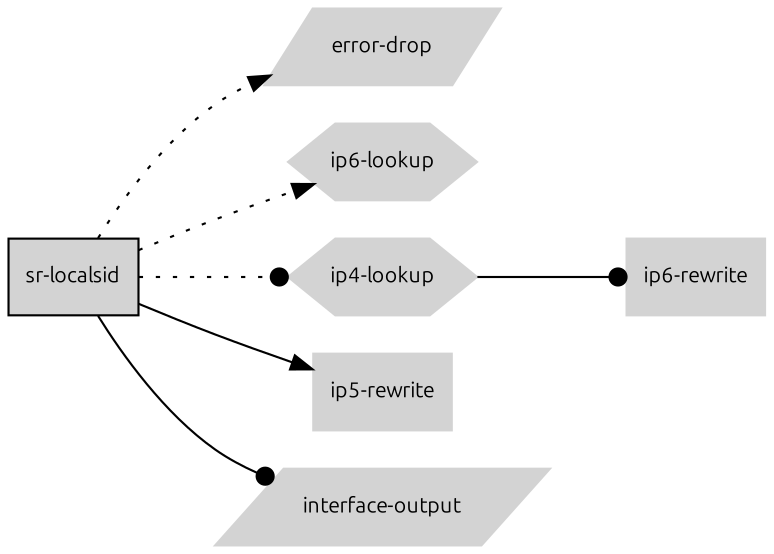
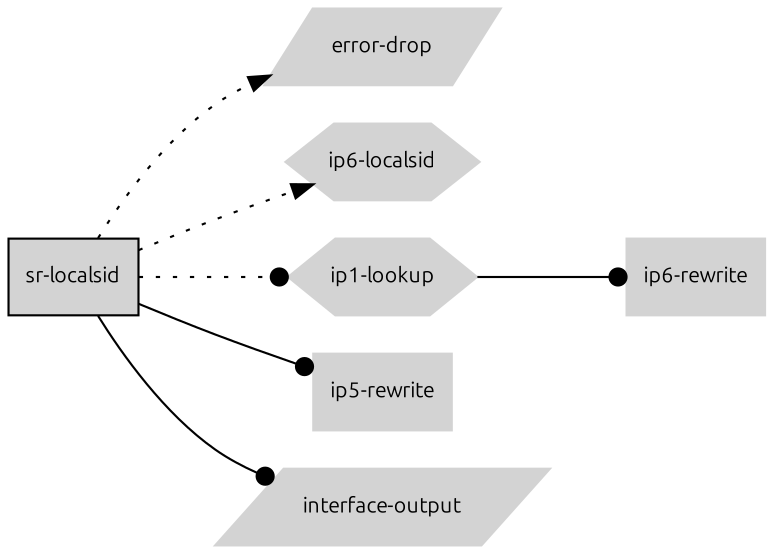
  digraph {
    fontname=Ubuntu
    rankdir=LR
    node [color=lightgray fillcolor=lightgray fontcolor=black fontname=Ubuntu fontsize=10 shape=box style=filled]
    edge [arrowhead=dot fontname=Ubuntu fontsize=8 style=dotted]
    "sr-localsid" [color=black]
    "error-drop" [shape=parallelogram]
-   "ip6-lookup" [shape=hexagon]
-   "ip4-lookup" [shape=hexagon]
+   "ip6-lookup" [shape=hexagon label="ip6-localsid"]
+   "ip4-lookup" [shape=hexagon label="ip1-lookup"]
    n5 [label="ip5-rewrite"]
    "interface-output" [shape=parallelogram]
    "ip6-rewrite"
    "sr-localsid" -> "error-drop" [arrowhead=normal]
    "sr-localsid" -> "ip6-lookup" [arrowhead=normal]
    "sr-localsid" -> "ip4-lookup"
-   "sr-localsid" -> n5 [arrowhead=normal style=solid]
+   "sr-localsid" -> n5 [style=solid]
    "sr-localsid" -> "interface-output" [style=solid]
    "ip4-lookup" -> "ip6-rewrite" [style=solid]
  }
